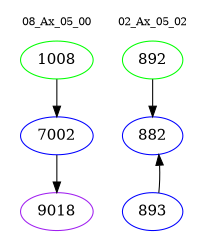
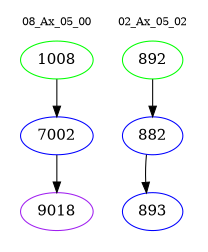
  digraph {
    node [color=blue]
    edge [color=black]
    n1 [color=green label=1008]
    n2 [label=7002]
    n3 [color=purple label=9018]
    n4 [color=green label=892]
    n5 [label=882]
    n6 [label=893]
    subgraph cluster_1 {
      color=white
      fontsize=10
      label="08_Ax_05_00"
      n1
      n2
      n3
    }
    subgraph cluster_2 {
      color=white
      fontsize=10
      label="02_Ax_05_02"
      n4
      n5
      n6
    }
    n1 -> n2
    n2 -> n3
    n4 -> n5
-   n6 -> n5
+   n5 -> n6
  }
